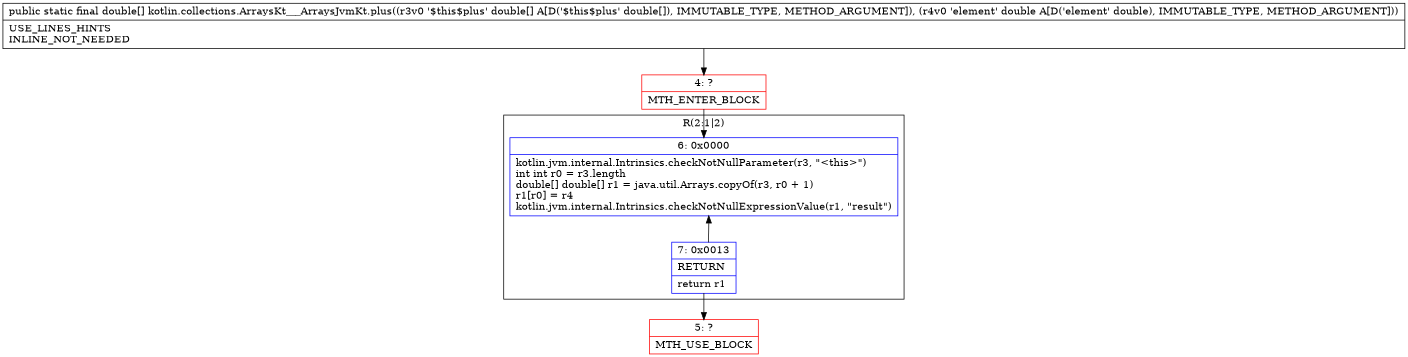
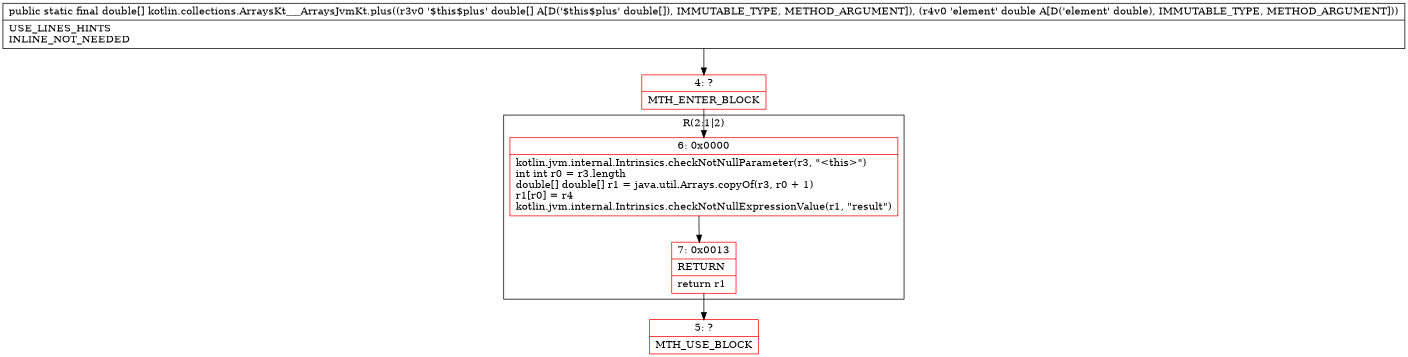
  digraph {
    node [color=blue shape=record]
-   n1 [label="{6\:\ 0x0000|kotlin.jvm.internal.Intrinsics.checkNotNullParameter(r3, \"\<this\>\")\lint int r0 = r3.length\ldouble[] double[] r1 = java.util.Arrays.copyOf(r3, r0 + 1)\lr1[r0] = r4\lkotlin.jvm.internal.Intrinsics.checkNotNullExpressionValue(r1, \"result\")\l}"]
-   n2 [label="{7\:\ 0x0013|RETURN\l|return r1\l}"]
+   n1 [color=red label="{6\:\ 0x0000|kotlin.jvm.internal.Intrinsics.checkNotNullParameter(r3, \"\<this\>\")\lint int r0 = r3.length\ldouble[] double[] r1 = java.util.Arrays.copyOf(r3, r0 + 1)\lr1[r0] = r4\lkotlin.jvm.internal.Intrinsics.checkNotNullExpressionValue(r1, \"result\")\l}"]
+   n2 [color=red label="{7\:\ 0x0013|RETURN\l|return r1\l}"]
    n3 [color=red label="{5\:\ ?|MTH_USE_BLOCK\l}"]
    n4 [color=red label="{4\:\ ?|MTH_ENTER_BLOCK\l}"]
    n5 [label="{public static final double[] kotlin.collections.ArraysKt___ArraysJvmKt.plus((r3v0 '$this$plus' double[] A[D('$this$plus' double[]), IMMUTABLE_TYPE, METHOD_ARGUMENT]), (r4v0 'element' double A[D('element' double), IMMUTABLE_TYPE, METHOD_ARGUMENT]))  | USE_LINES_HINTS\lINLINE_NOT_NEEDED\l}" color=""]
    subgraph cluster_1 {
      label="R(2:1|2)"
      n1
      n2
    }
-   n2 -> n1
+   n1 -> n2
    n2 -> n3
    n4 -> n1
    n5 -> n4
  }
